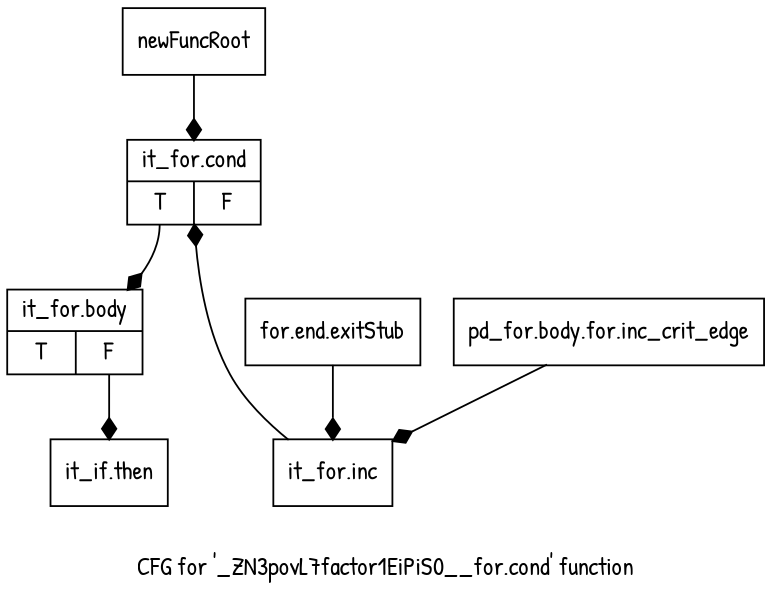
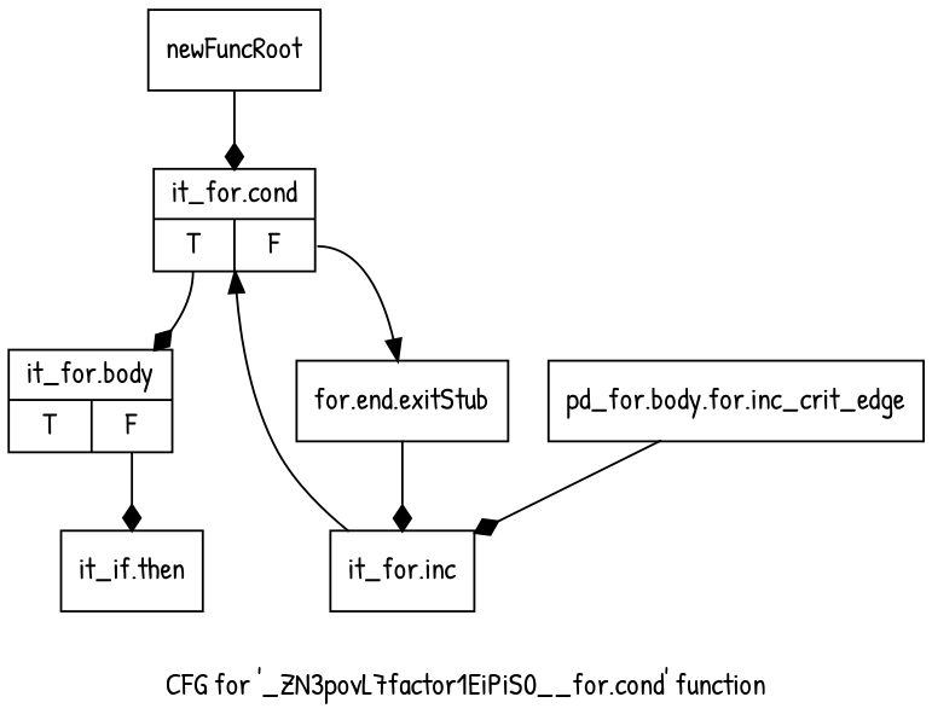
  digraph {
    fontname="Patrick Hand"
    label="CFG for '_ZN3povL7factor1EiPiS0__for.cond' function"
    node [fontname="Patrick Hand" shape=record]
    edge [arrowhead=diamond fontname="Patrick Hand"]
    n1 [label="{newFuncRoot}"]
    n2 [label="{it_for.cond|{<s0>T|<s1>F}}"]
    n3 [label="{for.end.exitStub}"]
    n4 [label="{it_for.body|{<s0>T|<s1>F}}"]
    n5 [label="{it_for.inc}"]
    n6 [label="{it_if.then}"]
    n7 [label="{pd_for.body.for.inc_crit_edge}"]
    n1 -> n2
+   n2 -> n3 [arrowhead=normal tailport=s1]
    n2 -> n4 [tailport=s0]
    n3 -> n5
    n4 -> n6 [tailport=s1]
-   n5 -> n2
+   n5 -> n2 [arrowhead=normal]
    n7 -> n5
  }
